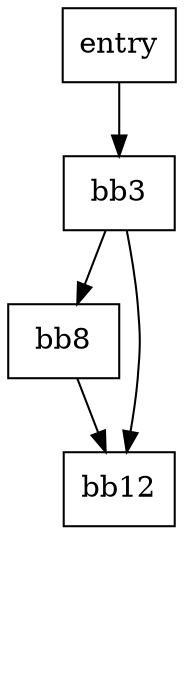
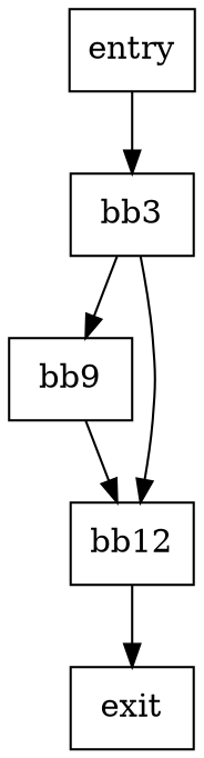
  digraph {
    node [shape=rectangle]
    n1 [label=entry]
    n2 [label=bb3]
-   n3 [label=bb8]
+   n3 [label=bb9]
    n4 [label=bb12]
+   exit
    n1 -> n2
    n2 -> n3
    n2 -> n4
    n3 -> n4
+   n4 -> exit
  }
